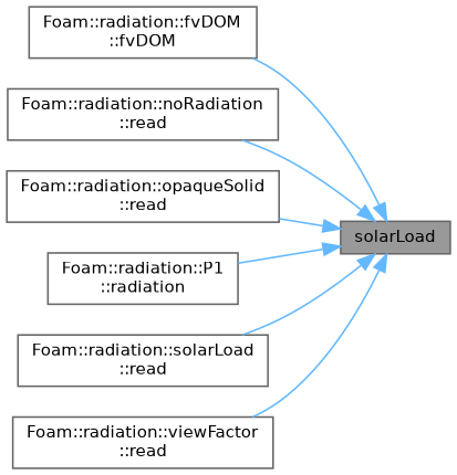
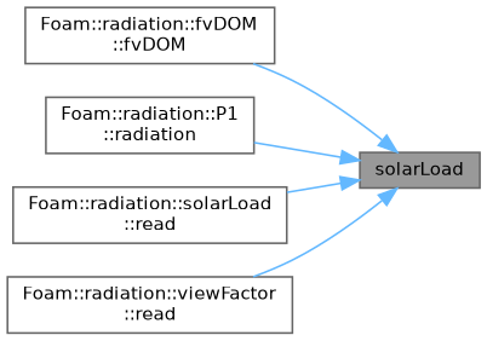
  digraph {
    rankdir=RL
    node [color=grey40 fillcolor=white fontname=Helvetica fontsize=10 shape=box style=filled]
    edge [color=steelblue1 dir=back fontname=Helvetica fontsize=10 labelfontname=Helvetica labelfontsize=10 style=solid]
    n1 [color=gray40 fillcolor=grey60 fontcolor=black height=0.2 label=solarLoad width=0.4]
    n2 [height=0.2 label="Foam::radiation::fvDOM\l::fvDOM" width=0.4]
-   n3 [height=0.2 label="Foam::radiation::noRadiation\l::read" width=0.4]
-   n4 [height=0.2 label="Foam::radiation::opaqueSolid\l::read" width=0.4]
    n5 [height=0.2 label="Foam::radiation::P1\l::radiation" width=0.4]
    n6 [height=0.2 label="Foam::radiation::solarLoad\l::read" width=0.4]
    n7 [height=0.2 label="Foam::radiation::viewFactor\l::read" width=0.4]
    n1 -> n2
-   n1 -> n3
-   n1 -> n4
    n1 -> n5
    n1 -> n6
    n1 -> n7
  }
